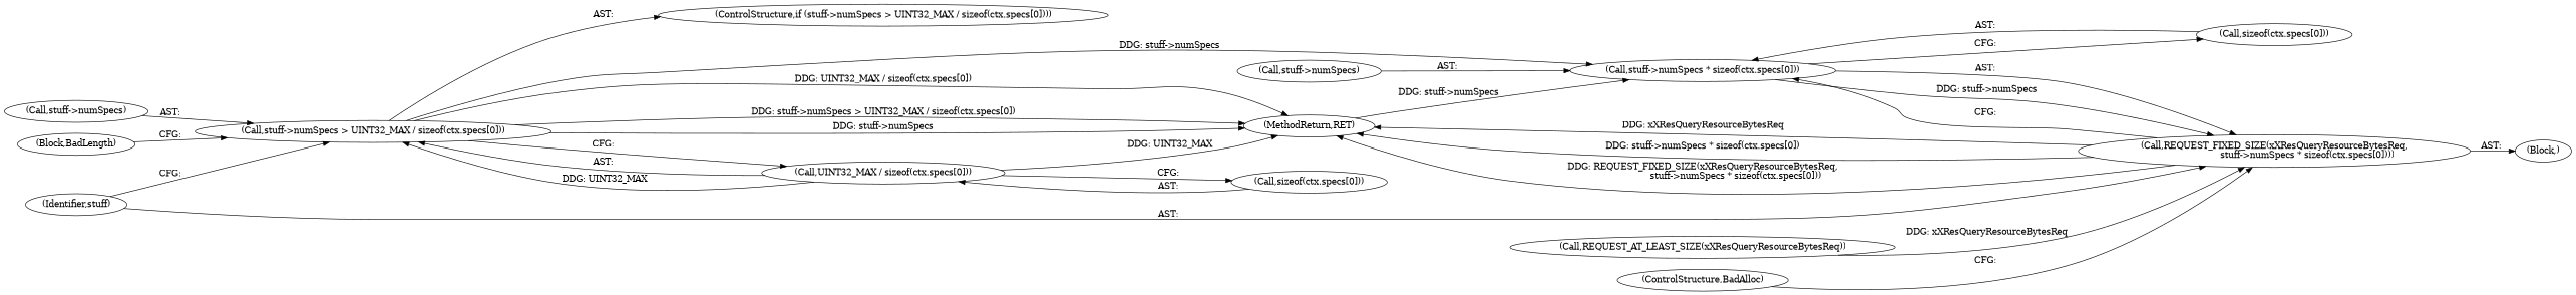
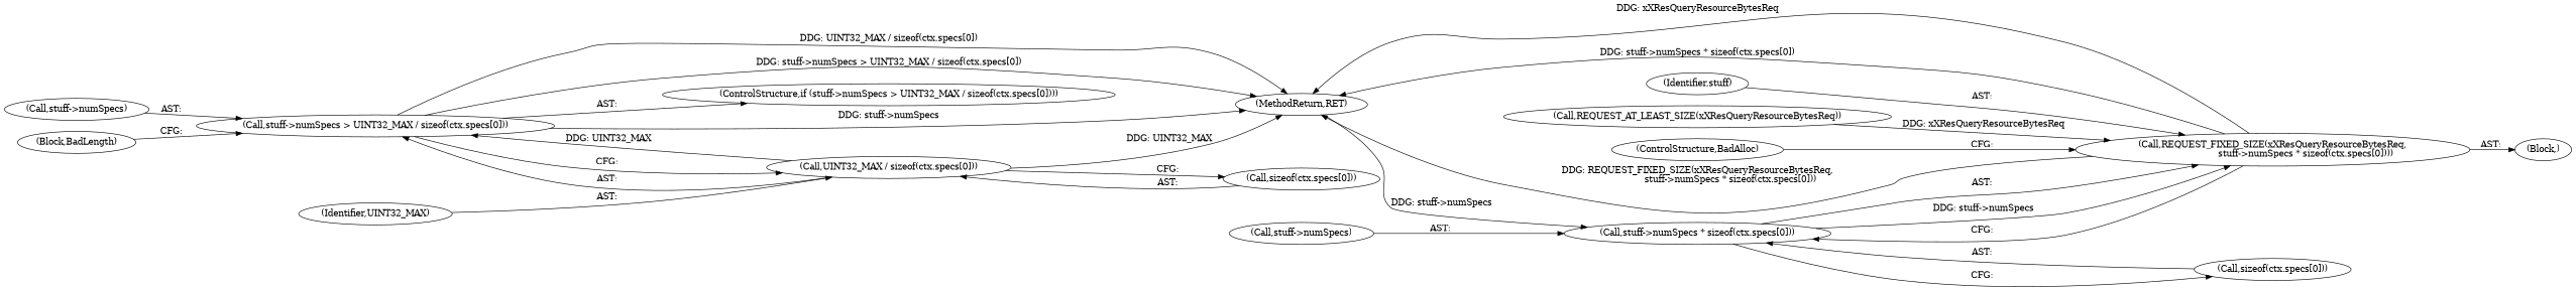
  digraph {
    rankdir=LR
    n1 [label="(Call,stuff->numSpecs > UINT32_MAX / sizeof(ctx.specs[0]))"]
    n2 [label="(Call,UINT32_MAX / sizeof(ctx.specs[0]))"]
    n3 [label="(Call,stuff->numSpecs * sizeof(ctx.specs[0]))"]
    n4 [label="(ControlStructure,if (stuff->numSpecs > UINT32_MAX / sizeof(ctx.specs[0])))"]
    n5 [label="(MethodReturn,RET)"]
    n6 [label="(Call,sizeof(ctx.specs[0]))"]
    n7 [label="(Call,REQUEST_FIXED_SIZE(xXResQueryResourceBytesReq,\n                        stuff->numSpecs * sizeof(ctx.specs[0])))"]
    n8 [label="(Call,sizeof(ctx.specs[0]))"]
    n9 [label="(Block,)"]
    n10 [label="(Call,stuff->numSpecs)"]
    n11 [label="(Block,BadLength)"]
+   n12 [label="(Identifier,UINT32_MAX)"]
    n13 [label="(Identifier,stuff)"]
    n14 [label="(Call,stuff->numSpecs)"]
    n15 [label="(Call,REQUEST_AT_LEAST_SIZE(xXResQueryResourceBytesReq))"]
    n16 [label="(ControlStructure,BadAlloc)"]
    n1 -> n2 [label="CFG: "]
-   n1 -> n3 [label="DDG: stuff->numSpecs"]
    n1 -> n4 [label="AST: "]
    n1 -> n5 [label="DDG: UINT32_MAX / sizeof(ctx.specs[0])"]
    n1 -> n5 [label="DDG: stuff->numSpecs > UINT32_MAX / sizeof(ctx.specs[0])"]
    n1 -> n5 [label="DDG: stuff->numSpecs"]
    n2 -> n1 [label="AST: "]
    n2 -> n1 [label="DDG: UINT32_MAX"]
    n2 -> n5 [label="DDG: UINT32_MAX"]
    n2 -> n6 [label="CFG: "]
    n3 -> n7 [label="AST: "]
    n3 -> n7 [label="DDG: stuff->numSpecs"]
    n3 -> n8 [label="CFG: "]
    n5 -> n3 [label="DDG: stuff->numSpecs"]
    n6 -> n2 [label="AST: "]
    n7 -> n3 [label="CFG: "]
    n7 -> n5 [label="DDG: xXResQueryResourceBytesReq"]
    n7 -> n5 [label="DDG: stuff->numSpecs * sizeof(ctx.specs[0])"]
    n7 -> n5 [label="DDG: REQUEST_FIXED_SIZE(xXResQueryResourceBytesReq,\n                        stuff->numSpecs * sizeof(ctx.specs[0]))"]
    n7 -> n9 [label="AST: "]
    n8 -> n3 [label="AST: "]
    n10 -> n1 [label="AST: "]
    n11 -> n1 [label="CFG: "]
-   n13 -> n1 [label="CFG: "]
+   n12 -> n2 [label="AST: "]
    n13 -> n7 [label="AST: "]
    n14 -> n3 [label="AST: "]
    n15 -> n7 [label="DDG: xXResQueryResourceBytesReq"]
    n16 -> n7 [label="CFG: "]
  }
